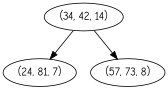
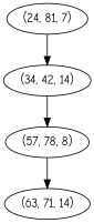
  digraph {
    fontname="Comic Neue"
    node [fontname="Comic Neue"]
    edge [fontname="Comic Neue"]
    "(24, 81, 7)"
    "(34, 42, 14)"
-   "(57, 78, 8)" [label="(57, 73, 8)"]
-   "(34, 42, 14)" -> "(24, 81, 7)"
+   "(57, 78, 8)"
+   "(63, 71, 14)"
+   "(24, 81, 7)" -> "(34, 42, 14)"
    "(34, 42, 14)" -> "(57, 78, 8)"
+   "(57, 78, 8)" -> "(63, 71, 14)"
  }
